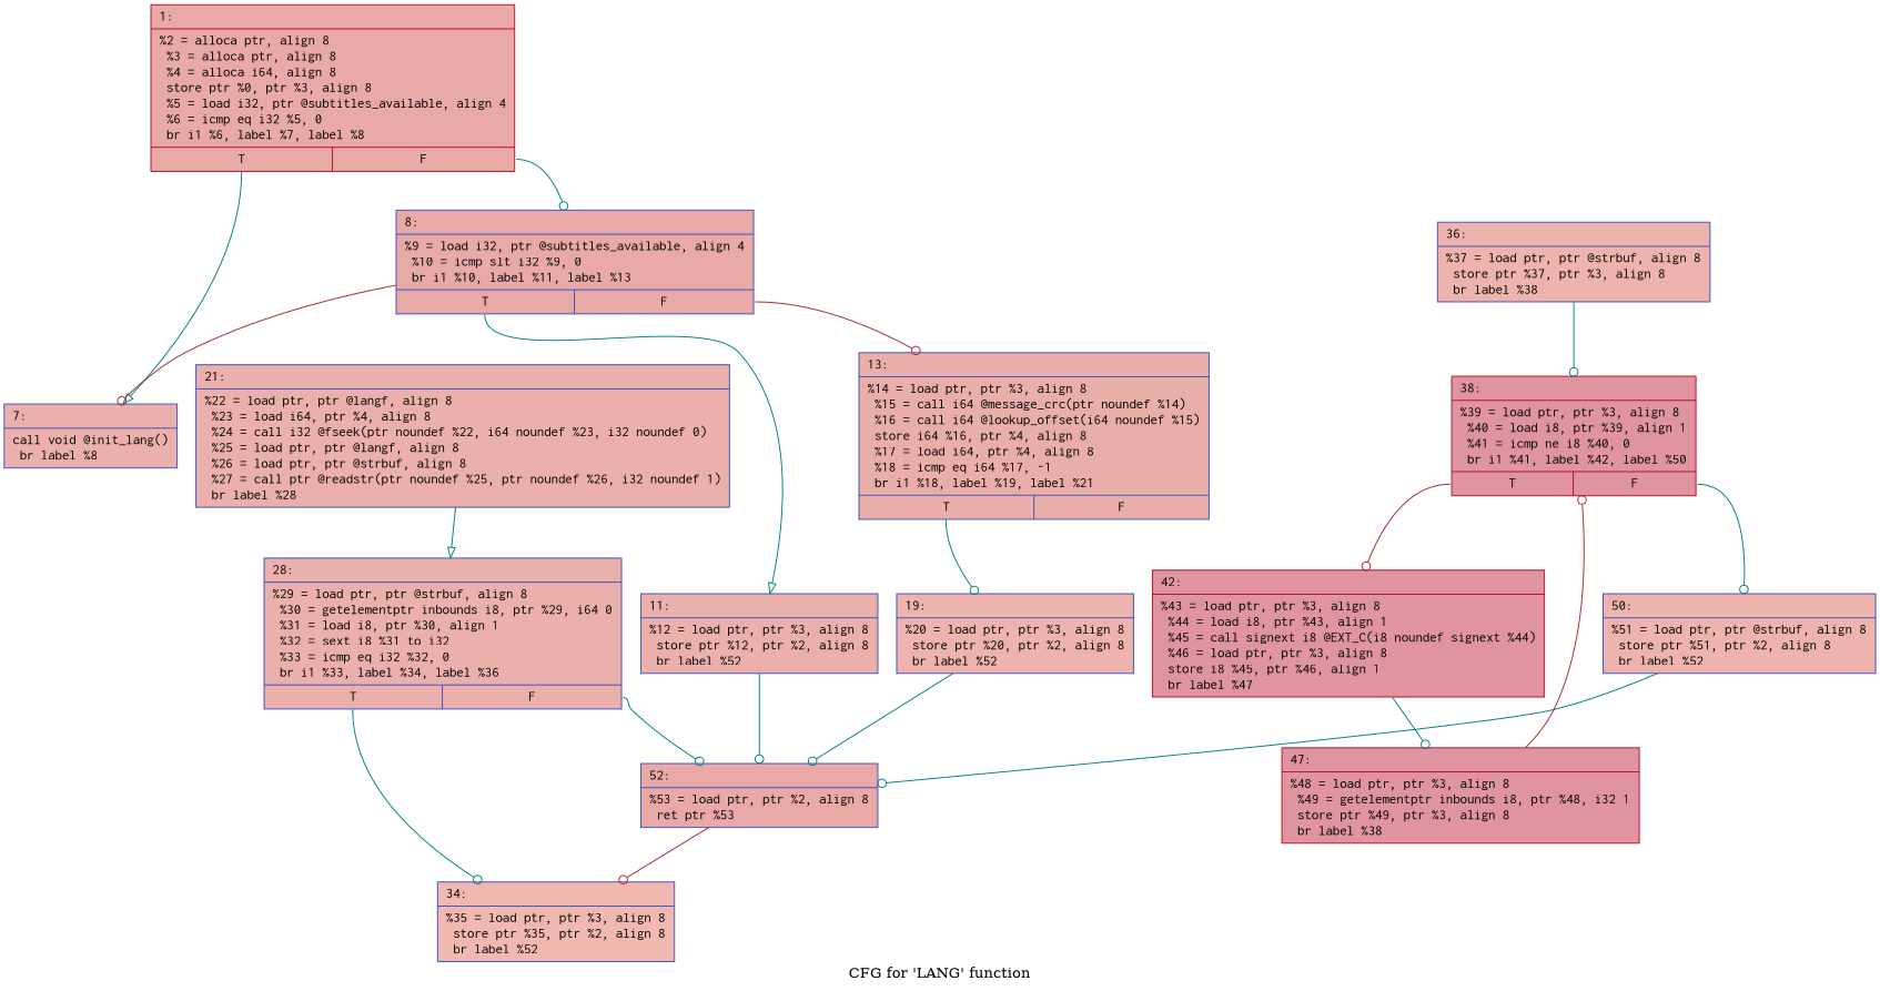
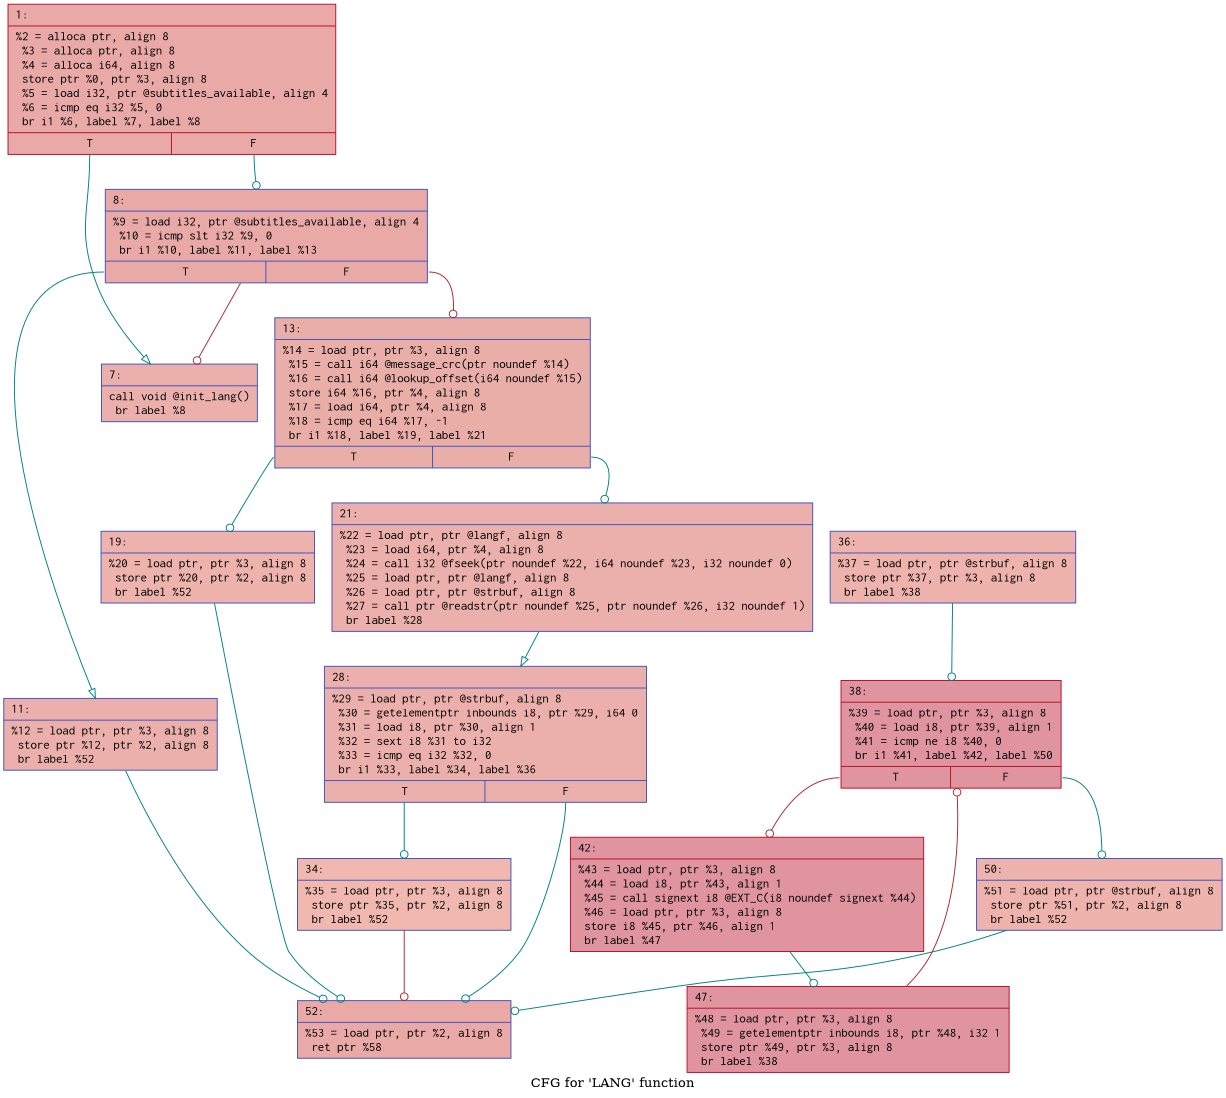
  digraph {
    label="CFG for 'LANG' function"
    node [color="#3d50c3ff" fillcolor="#d24b4070" fontname=Courier shape=record style=filled]
    edge [arrowhead=odot color=teal]
    n1 [color="#b70d28ff" fillcolor="#ca3b3770" label="{1:\l|  %2 = alloca ptr, align 8\l  %3 = alloca ptr, align 8\l  %4 = alloca i64, align 8\l  store ptr %0, ptr %3, align 8\l  %5 = load i32, ptr @subtitles_available, align 4\l  %6 = icmp eq i32 %5, 0\l  br i1 %6, label %7, label %8\l|{<s0>T|<s1>F}}"]
    n2 [label="{7:\l|  call void @init_lang()\l  br label %8\l}"]
    n3 [fillcolor="#ca3b3770" label="{8:\l|  %9 = load i32, ptr @subtitles_available, align 4\l  %10 = icmp slt i32 %9, 0\l  br i1 %10, label %11, label %13\l|{<s0>T|<s1>F}}"]
    n4 [label="{11:\l|  %12 = load ptr, ptr %3, align 8\l  store ptr %12, ptr %2, align 8\l  br label %52\l}"]
    n5 [fillcolor="#d0473d70" label="{13:\l|  %14 = load ptr, ptr %3, align 8\l  %15 = call i64 @message_crc(ptr noundef %14)\l  %16 = call i64 @lookup_offset(i64 noundef %15)\l  store i64 %16, ptr %4, align 8\l  %17 = load i64, ptr %4, align 8\l  %18 = icmp eq i64 %17, -1\l  br i1 %18, label %19, label %21\l|{<s0>T|<s1>F}}"]
-   n6 [fillcolor="#ca3b3770" label="{52:\l|  %53 = load ptr, ptr %2, align 8\l  ret ptr %53\l}"]
+   n6 [fillcolor="#ca3b3770" label="{52:\l|  %53 = load ptr, ptr %2, align 8\l  ret ptr %58\l}"]
    n7 [fillcolor="#d6524470" label="{19:\l|  %20 = load ptr, ptr %3, align 8\l  store ptr %20, ptr %2, align 8\l  br label %52\l}"]
    n8 [label="{21:\l|  %22 = load ptr, ptr @langf, align 8\l  %23 = load i64, ptr %4, align 8\l  %24 = call i32 @fseek(ptr noundef %22, i64 noundef %23, i32 noundef 0)\l  %25 = load ptr, ptr @langf, align 8\l  %26 = load ptr, ptr @strbuf, align 8\l  %27 = call ptr @readstr(ptr noundef %25, ptr noundef %26, i32 noundef 1)\l  br label %28\l}"]
    n9 [label="{28:\l|  %29 = load ptr, ptr @strbuf, align 8\l  %30 = getelementptr inbounds i8, ptr %29, i64 0\l  %31 = load i8, ptr %30, align 1\l  %32 = sext i8 %31 to i32\l  %33 = icmp eq i32 %32, 0\l  br i1 %33, label %34, label %36\l|{<s0>T|<s1>F}}"]
    n10 [fillcolor="#dc5d4a70" label="{34:\l|  %35 = load ptr, ptr %3, align 8\l  store ptr %35, ptr %2, align 8\l  br label %52\l}"]
    n11 [fillcolor="#d6524470" label="{36:\l|  %37 = load ptr, ptr @strbuf, align 8\l  store ptr %37, ptr %3, align 8\l  br label %38\l}"]
    n12 [color="#b70d28ff" fillcolor="#b70d2870" label="{38:\l|  %39 = load ptr, ptr %3, align 8\l  %40 = load i8, ptr %39, align 1\l  %41 = icmp ne i8 %40, 0\l  br i1 %41, label %42, label %50\l|{<s0>T|<s1>F}}"]
    n13 [color="#b70d28ff" fillcolor="#b70d2870" label="{42:\l|  %43 = load ptr, ptr %3, align 8\l  %44 = load i8, ptr %43, align 1\l  %45 = call signext i8 @EXT_C(i8 noundef signext %44)\l  %46 = load ptr, ptr %3, align 8\l  store i8 %45, ptr %46, align 1\l  br label %47\l}"]
    n14 [fillcolor="#d6524470" label="{50:\l|  %51 = load ptr, ptr @strbuf, align 8\l  store ptr %51, ptr %2, align 8\l  br label %52\l}"]
    n15 [color="#b70d28ff" fillcolor="#b70d2870" label="{47:\l|  %48 = load ptr, ptr %3, align 8\l  %49 = getelementptr inbounds i8, ptr %48, i32 1\l  store ptr %49, ptr %3, align 8\l  br label %38\l}"]
    n1 -> n2 [arrowhead=onormal tailport=s0]
    n1 -> n3 [tailport=s1]
    n3 -> n2 [color=brown]
    n3 -> n4 [arrowhead=onormal tailport=s0]
    n3 -> n5 [color=brown tailport=s1]
    n4 -> n6
    n5 -> n7 [tailport=s0]
+   n5 -> n8 [tailport=s1]
    n7 -> n6
    n8 -> n9 [arrowhead=onormal]
    n9 -> n6 [tailport=s1]
    n9 -> n10 [tailport=s0]
-   n6 -> n10 [color=brown]
+   n10 -> n6 [color=brown]
    n11 -> n12
    n12 -> n13 [color=brown tailport=s0]
    n12 -> n14 [tailport=s1]
    n13 -> n15
    n14 -> n6
    n15 -> n12 [color=brown]
  }
